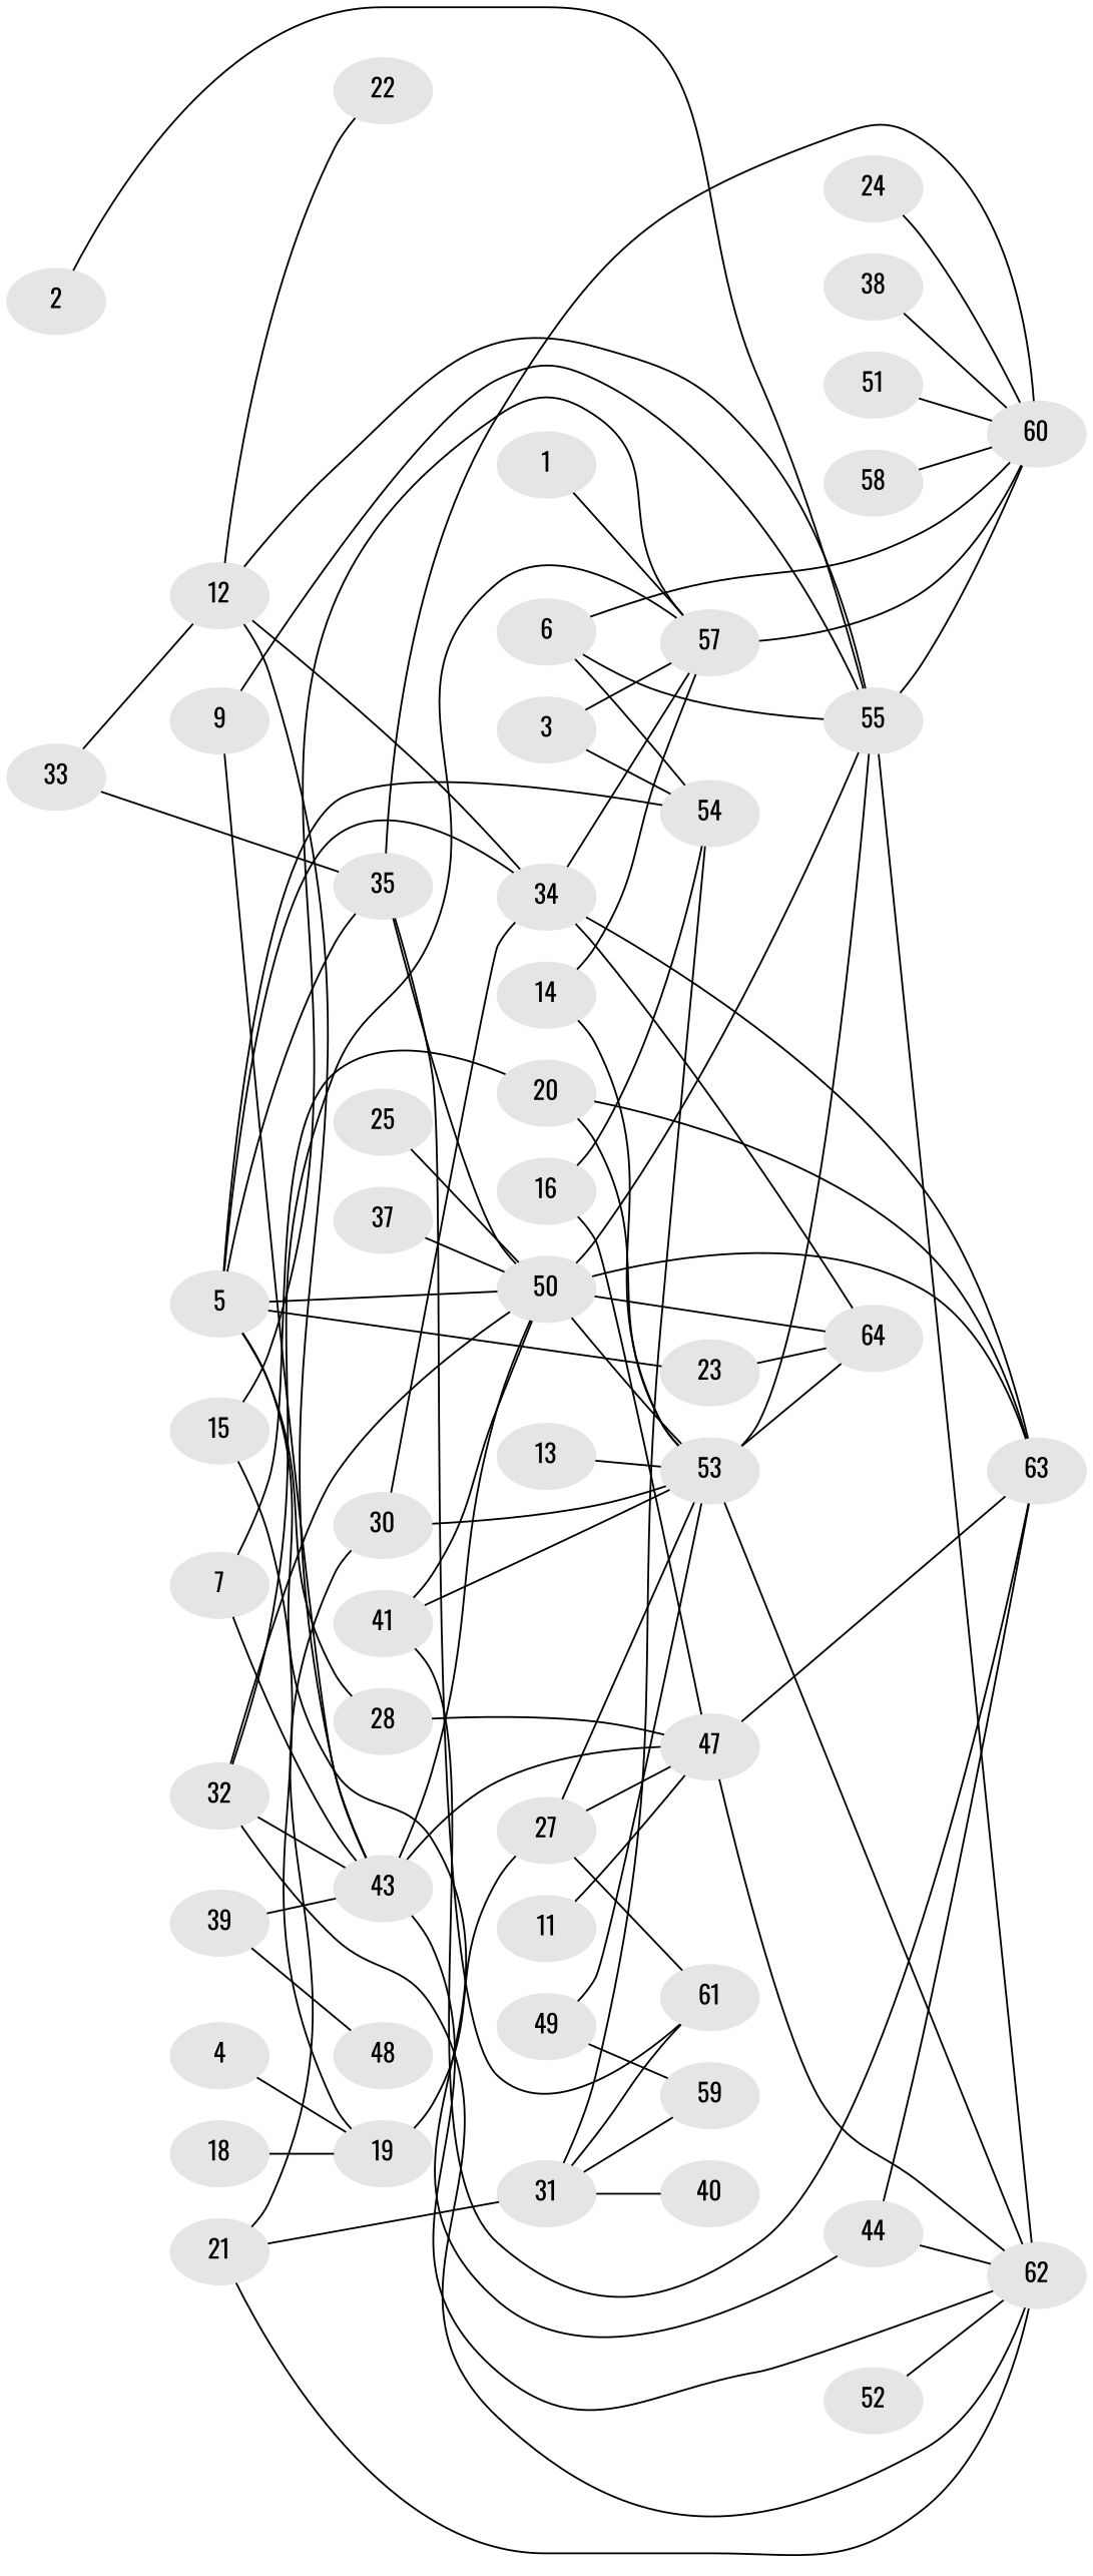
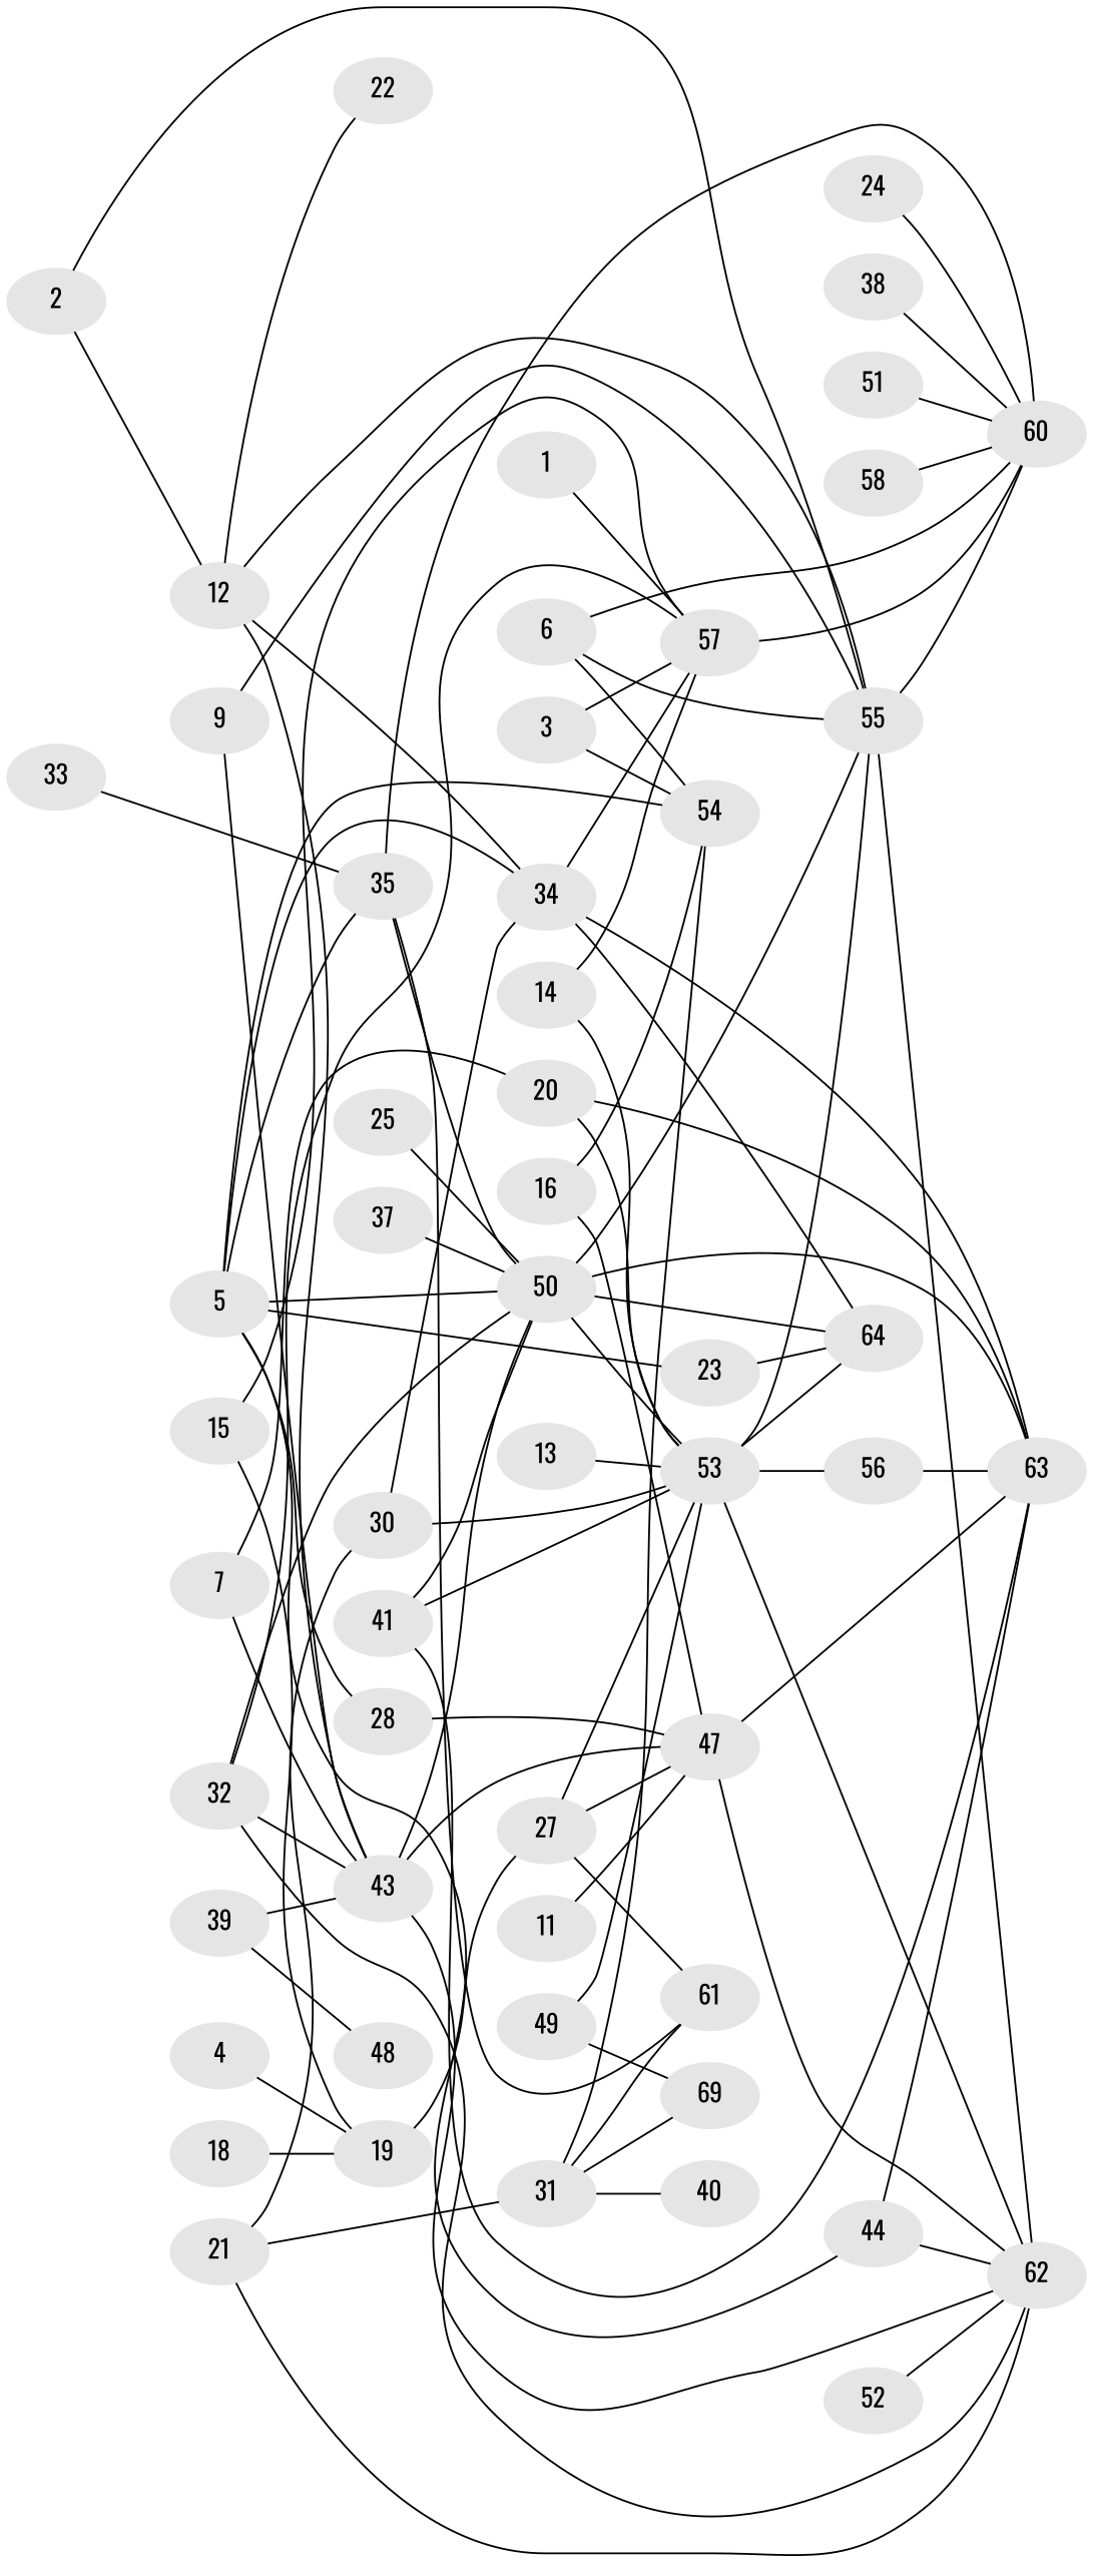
  graph {
    fontname=Oswald
    rankdir=LR
    node [color=gray90 fontname=Oswald style=filled]
    edge [fontname=Oswald weight=1.0]
    1
    57
    60
    2
    12
    55
    34
    43
    22
    62
    3
    54
    4
    19
    27
    5
    23
    28
    35
    44
    50
    64
    47
    31
    61
    40
-   59
+   59 [label=69]
    63
    53
    6
    7
    20
    9
    11
    13
+   56
    14
    15
    16
    18
    21
    30
    24
    25
    32
    33
    37
    38
    39
    48
    41
    49
    51
    52
    58
    1 -- 57
    57 -- 60
-   33 -- 12
+   2 -- 12
    2 -- 55
    12 -- 55
    12 -- 34 [weight=2.0]
    12 -- 43
    12 -- 22
    55 -- 60
    55 -- 62
    34 -- 57 [weight=2.0]
    34 -- 64
    34 -- 63
    43 -- 62
    43 -- 50
    43 -- 47
    3 -- 57
    3 -- 54
    4 -- 19
    19 -- 27
    27 -- 47
    27 -- 61
    27 -- 53
    5 -- 34
    5 -- 54
    5 -- 23
    5 -- 28
    5 -- 35
    5 -- 44
    5 -- 50
    23 -- 64
    28 -- 47
    35 -- 60
    35 -- 50
    35 -- 61 [weight=2.0]
    44 -- 62
    44 -- 63
    50 -- 55
    50 -- 64
    50 -- 63
    50 -- 53
    47 -- 62
    47 -- 63
    31 -- 54
    31 -- 61 [weight=2.0]
    31 -- 40
    31 -- 59
    53 -- 55
    53 -- 62
    53 -- 64
+   53 -- 56
    6 -- 60
    6 -- 55
    6 -- 54
    7 -- 43
    7 -- 20
    20 -- 63
    20 -- 53
    9 -- 55
    9 -- 43
    11 -- 47
    13 -- 53
+   56 -- 63 [weight=2.0]
    14 -- 57
    14 -- 53
    15 -- 57
    15 -- 19
    16 -- 54
    16 -- 47
    18 -- 19
    21 -- 62
    21 -- 31
    21 -- 30
    30 -- 34
    30 -- 53
    24 -- 60
    25 -- 50
    32 -- 57
    32 -- 43
    32 -- 62
    32 -- 50
    33 -- 35
    37 -- 50
    38 -- 60
    39 -- 43
    39 -- 48
    41 -- 50
    41 -- 63
    41 -- 53
    49 -- 59
    49 -- 53
    51 -- 60
    52 -- 62
    58 -- 60
  }
